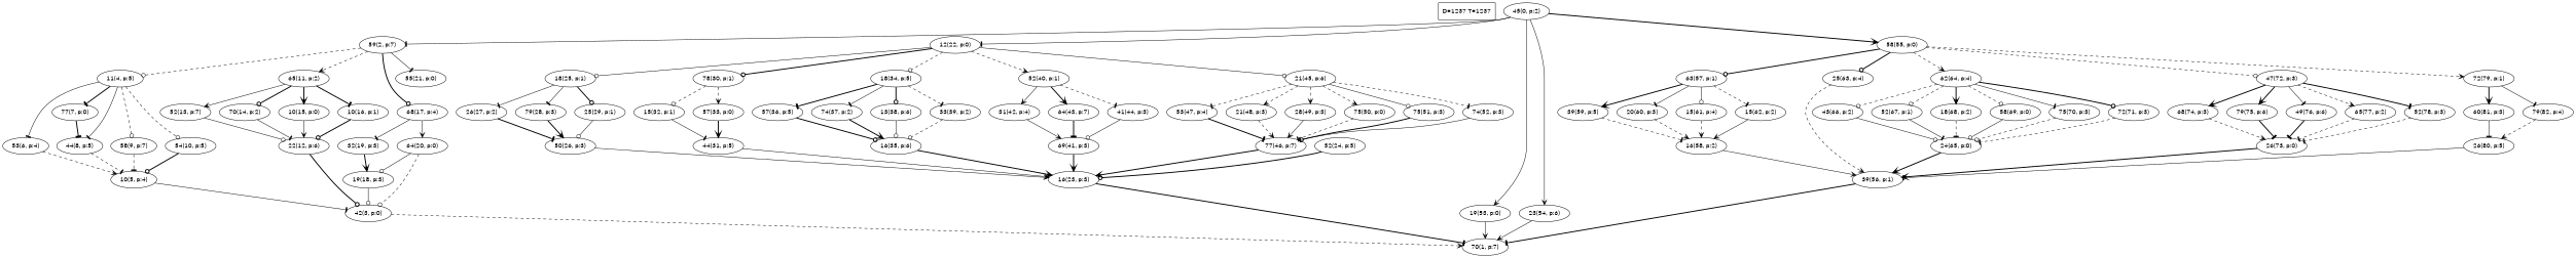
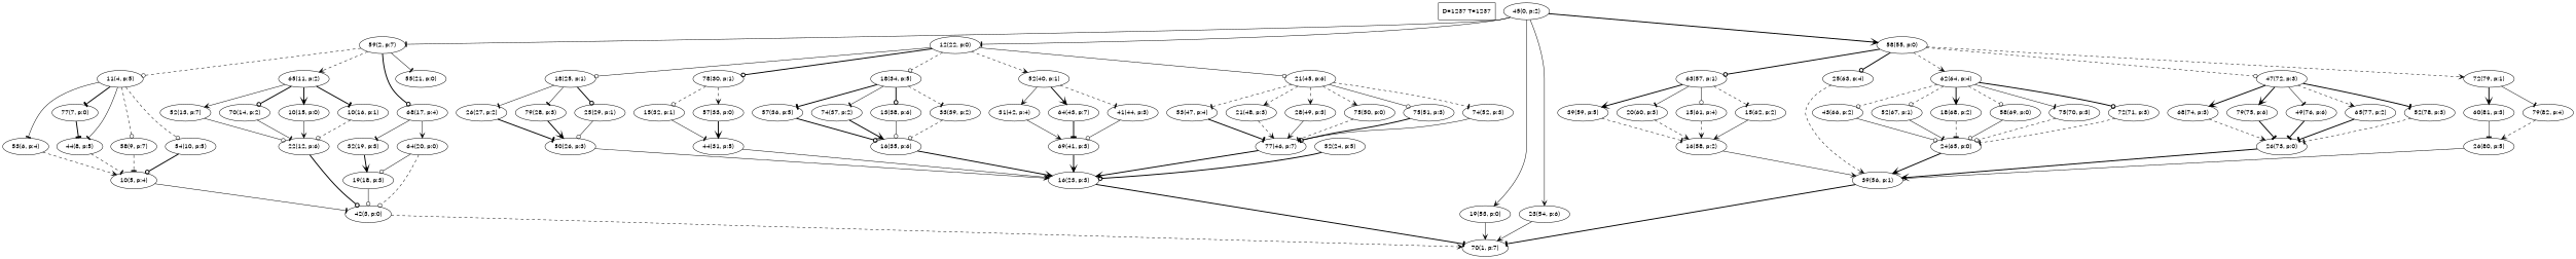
  digraph {
    fontname=Lato
    node [fontname=Lato]
    edge [arrowhead=vee fontname=Lato style=solid]
    n1 [label="D=1237 T=1237" shape=box]
    n2 [label="45(0, p:2)"]
    n3 [label="59(2, p:7)"]
    n4 [label="12(22, p:0)"]
    n5 [label="19(53, p:0)"]
    n6 [label="23(54, p:6)"]
    n7 [label="58(55, p:0)"]
    n8 [label="11(4, p:5)"]
    n9 [label="65(11, p:2)"]
    n10 [label="68(17, p:4)"]
    n11 [label="55(21, p:0)"]
    n12 [label="18(25, p:1)"]
    n13 [label="78(30, p:1)"]
    n14 [label="18(34, p:5)"]
    n15 [label="52(40, p:1)"]
    n16 [label="21(45, p:6)"]
    n17 [label="70(1, p:7)"]
    n18 [label="63(57, p:1)"]
    n19 [label="25(63, p:4)"]
    n20 [label="62(64, p:4)"]
    n21 [label="47(72, p:3)"]
    n22 [label="72(79, p:1)"]
    n23 [label="53(6, p:4)"]
    n24 [label="77(7, p:0)"]
    n25 [label="44(8, p:5)"]
    n26 [label="58(9, p:7)"]
    n27 [label="54(10, p:5)"]
    n28 [label="52(13, p:7)"]
    n29 [label="70(14, p:2)"]
    n30 [label="10(15, p:0)"]
    n31 [label="10(16, p:1)"]
    n32 [label="32(19, p:3)"]
    n33 [label="64(20, p:0)"]
    n34 [label="42(3, p:0)"]
    n35 [label="10(5, p:4)"]
    n36 [label="22(12, p:6)"]
    n37 [label="19(18, p:3)"]
    n38 [label="52(24, p:5)"]
    n39 [label="16(23, p:3)"]
    n40 [label="26(27, p:2)"]
    n41 [label="79(28, p:3)"]
    n42 [label="25(29, p:1)"]
    n43 [label="15(32, p:1)"]
    n44 [label="57(33, p:0)"]
    n45 [label="57(36, p:5)"]
    n46 [label="74(37, p:2)"]
    n47 [label="13(38, p:6)"]
    n48 [label="33(39, p:2)"]
    n49 [label="31(42, p:4)"]
    n50 [label="64(43, p:7)"]
    n51 [label="41(44, p:3)"]
    n52 [label="53(47, p:4)"]
    n53 [label="21(48, p:3)"]
    n54 [label="28(49, p:3)"]
    n55 [label="75(50, p:0)"]
    n56 [label="75(51, p:3)"]
    n57 [label="74(52, p:3)"]
    n58 [label="50(26, p:3)"]
    n59 [label="44(31, p:5)"]
    n60 [label="16(35, p:6)"]
    n61 [label="69(41, p:3)"]
    n62 [label="77(46, p:7)"]
    n63 [label="39(59, p:5)"]
    n64 [label="20(60, p:3)"]
    n65 [label="15(61, p:4)"]
    n66 [label="15(62, p:2)"]
    n67 [label="39(56, p:1)"]
    n68 [label="43(66, p:2)"]
    n69 [label="52(67, p:1)"]
    n70 [label="18(68, p:2)"]
    n71 [label="58(69, p:0)"]
    n72 [label="75(70, p:3)"]
    n73 [label="72(71, p:3)"]
    n74 [label="68(74, p:3)"]
    n75 [label="79(75, p:6)"]
    n76 [label="49(76, p:6)"]
    n77 [label="65(77, p:2)"]
    n78 [label="52(78, p:3)"]
    n79 [label="60(81, p:3)"]
    n80 [label="79(82, p:4)"]
    n81 [label="16(58, p:2)"]
    n82 [label="24(65, p:0)"]
    n83 [label="26(73, p:0)"]
    n84 [label="26(80, p:5)"]
    n2 -> n3 [arrowhead=tee]
    n2 -> n4 [arrowhead=tee]
    n2 -> n5
    n2 -> n6
    n2 -> n7 [style=bold]
    n3 -> n8 [arrowhead=odot style=dashed]
    n3 -> n9 [style=dashed]
    n3 -> n10 [arrowhead=odot style=bold]
    n3 -> n11 [arrowhead=tee]
    n4 -> n12 [arrowhead=odot]
    n4 -> n13 [arrowhead=odot style=bold]
    n4 -> n14 [arrowhead=odot style=dashed]
    n4 -> n15 [style=dashed]
    n4 -> n16 [arrowhead=odot]
    n5 -> n17
    n6 -> n17
    n7 -> n18 [arrowhead=odot style=bold]
    n7 -> n19 [arrowhead=odot style=bold]
    n7 -> n20 [style=dashed]
    n7 -> n21 [arrowhead=odot style=dashed]
    n7 -> n22 [style=dashed]
    n8 -> n23 [arrowhead=tee]
    n8 -> n24 [arrowhead=tee style=bold]
    n8 -> n25 [arrowhead=tee]
    n8 -> n26 [arrowhead=odot style=dashed]
    n8 -> n27 [arrowhead=odot style=dashed]
    n9 -> n28
    n9 -> n29 [arrowhead=odot style=bold]
    n9 -> n30 [style=bold]
    n9 -> n31 [arrowhead=tee style=bold]
    n10 -> n32 [arrowhead=tee]
    n10 -> n33
    n12 -> n40 [arrowhead=tee]
    n12 -> n41 [arrowhead=tee]
    n12 -> n42 [arrowhead=odot style=bold]
    n13 -> n43 [arrowhead=odot style=dashed]
    n13 -> n44 [style=dashed]
    n14 -> n45 [arrowhead=tee style=bold]
    n14 -> n46 [arrowhead=tee]
    n14 -> n47 [arrowhead=odot style=bold]
    n14 -> n48 [arrowhead=tee style=dashed]
    n15 -> n49
    n15 -> n50 [style=bold]
    n15 -> n51 [arrowhead=tee style=dashed]
    n16 -> n52 [arrowhead=tee style=dashed]
    n16 -> n53 [style=dashed]
    n16 -> n54 [style=dashed]
    n16 -> n55 [style=dashed]
    n16 -> n56 [arrowhead=odot]
    n16 -> n57 [arrowhead=tee style=dashed]
    n18 -> n63 [style=bold]
    n18 -> n64 [arrowhead=tee]
    n18 -> n65 [arrowhead=odot]
    n18 -> n66 [arrowhead=tee style=dashed]
    n19 -> n67 [style=dashed]
    n20 -> n68 [arrowhead=odot style=dashed]
    n20 -> n69 [arrowhead=odot style=dashed]
    n20 -> n70 [style=bold]
    n20 -> n71 [arrowhead=odot style=dashed]
    n20 -> n72 [arrowhead=tee]
    n20 -> n73 [arrowhead=odot style=bold]
    n21 -> n74 [style=bold]
    n21 -> n75 [style=bold]
    n21 -> n76 [arrowhead=tee]
    n21 -> n77 [style=dashed]
    n21 -> n78 [arrowhead=tee style=bold]
    n22 -> n79 [style=bold]
    n22 -> n80 [arrowhead=tee]
    n23 -> n35 [style=dashed]
    n24 -> n25 [arrowhead=tee style=bold]
    n25 -> n35 [arrowhead=tee style=dashed]
    n26 -> n35 [arrowhead=tee style=dashed]
    n27 -> n35 [arrowhead=odot style=bold]
    n28 -> n36 [arrowhead=odot]
    n29 -> n36 [arrowhead=tee]
    n30 -> n36
-   n31 -> n36 [arrowhead=odot style=bold]
+   n31 -> n36 [arrowhead=odot style=dashed]
    n32 -> n37 [style=bold]
    n33 -> n34 [arrowhead=odot style=dashed]
    n33 -> n37 [arrowhead=odot]
    n34 -> n17 [style=dashed]
    n35 -> n34 [arrowhead=tee]
    n36 -> n34 [arrowhead=odot style=bold]
    n37 -> n34 [arrowhead=odot]
    n38 -> n39 [arrowhead=odot style=bold]
    n39 -> n17 [arrowhead=tee style=bold]
    n40 -> n58 [arrowhead=tee style=bold]
    n41 -> n58 [style=bold]
    n42 -> n58 [arrowhead=odot]
    n43 -> n59 [arrowhead=tee]
    n44 -> n59 [style=bold]
    n45 -> n60 [arrowhead=odot style=bold]
    n46 -> n60 [style=bold]
    n47 -> n60 [arrowhead=odot]
    n48 -> n60 [arrowhead=odot style=dashed]
    n49 -> n61
    n50 -> n61 [arrowhead=tee style=bold]
    n51 -> n61 [arrowhead=odot]
    n52 -> n62 [arrowhead=tee style=bold]
    n53 -> n62 [style=dashed]
    n54 -> n62
    n55 -> n62 [arrowhead=tee style=dashed]
    n56 -> n62 [arrowhead=odot style=bold]
    n57 -> n62 [arrowhead=tee]
    n58 -> n39
    n59 -> n39
    n60 -> n39 [style=bold]
    n61 -> n39 [style=bold]
    n62 -> n39 [style=bold]
    n63 -> n81 [arrowhead=tee style=dashed]
    n64 -> n81 [style=dashed]
    n65 -> n81 [style=dashed]
    n66 -> n81
    n67 -> n17 [arrowhead=tee style=bold]
    n68 -> n82 [arrowhead=odot]
    n69 -> n82 [arrowhead=tee]
    n70 -> n82 [arrowhead=tee style=dashed]
    n71 -> n82 [arrowhead=odot]
    n72 -> n82 [arrowhead=odot style=dashed]
    n73 -> n82 [arrowhead=tee style=dashed]
    n74 -> n83 [style=dashed]
    n75 -> n83 [arrowhead=tee style=bold]
    n76 -> n83 [arrowhead=tee style=bold]
-   n77 -> n83 [arrowhead=tee style=dashed]
+   n77 -> n83 [arrowhead=tee style=bold]
    n78 -> n83 [arrowhead=tee style=dashed]
    n79 -> n84 [arrowhead=tee]
    n80 -> n84 [style=dashed]
    n81 -> n67
    n82 -> n67 [style=bold]
    n83 -> n67 [style=bold]
-   n84 -> n67 [arrowhead=tee]
+   n84 -> n67 [arrowhead=odot]
  }
